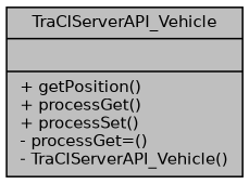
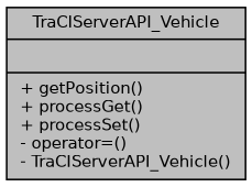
  digraph {
-   n1 [color=black fillcolor=grey75 fontcolor=black fontname=Helvetica fontsize=10 height=0.2 label="{TraCIServerAPI_Vehicle\n||+ getPosition()\l+ processGet()\l+ processSet()\l- processGet=()\l- TraCIServerAPI_Vehicle()\l}" shape=record style=filled width=0.4]
+   n1 [color=black fillcolor=grey75 fontcolor=black fontname=Helvetica fontsize=10 height=0.2 label="{TraCIServerAPI_Vehicle\n||+ getPosition()\l+ processGet()\l+ processSet()\l- operator=()\l- TraCIServerAPI_Vehicle()\l}" shape=record style=filled width=0.4]
  }
